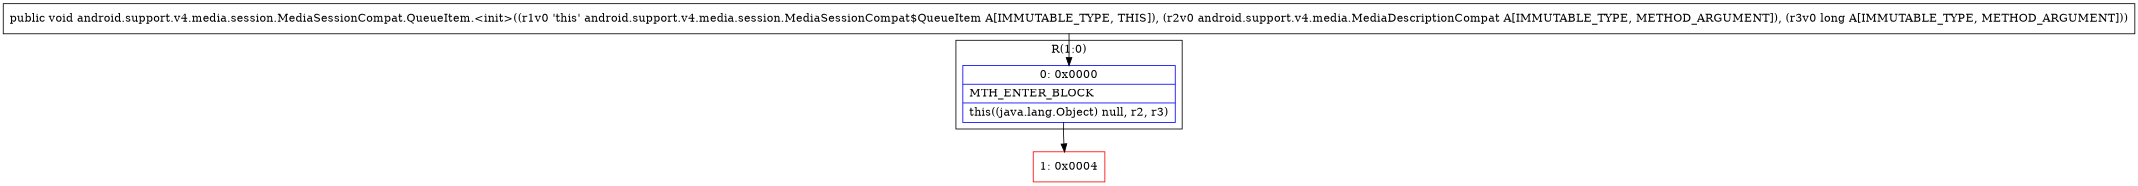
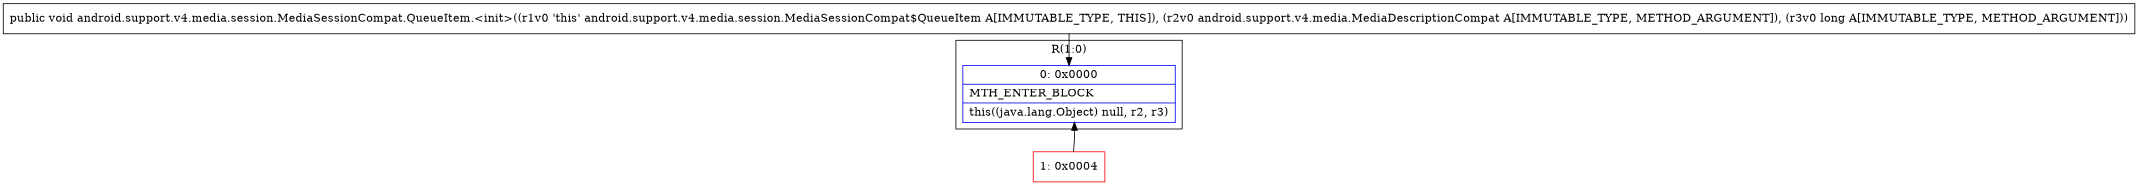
  digraph {
    node [shape=record]
    n1 [color=blue label="{0\:\ 0x0000|MTH_ENTER_BLOCK\l|this((java.lang.Object) null, r2, r3)\l}"]
    n2 [color=red label="{1\:\ 0x0004}"]
    n3 [label="{public void android.support.v4.media.session.MediaSessionCompat.QueueItem.\<init\>((r1v0 'this' android.support.v4.media.session.MediaSessionCompat$QueueItem A[IMMUTABLE_TYPE, THIS]), (r2v0 android.support.v4.media.MediaDescriptionCompat A[IMMUTABLE_TYPE, METHOD_ARGUMENT]), (r3v0 long A[IMMUTABLE_TYPE, METHOD_ARGUMENT])) }"]
    subgraph cluster_1 {
      label="R(1:0)"
      n1
    }
-   n1 -> n2
+   n2 -> n1
    n3 -> n1
  }
